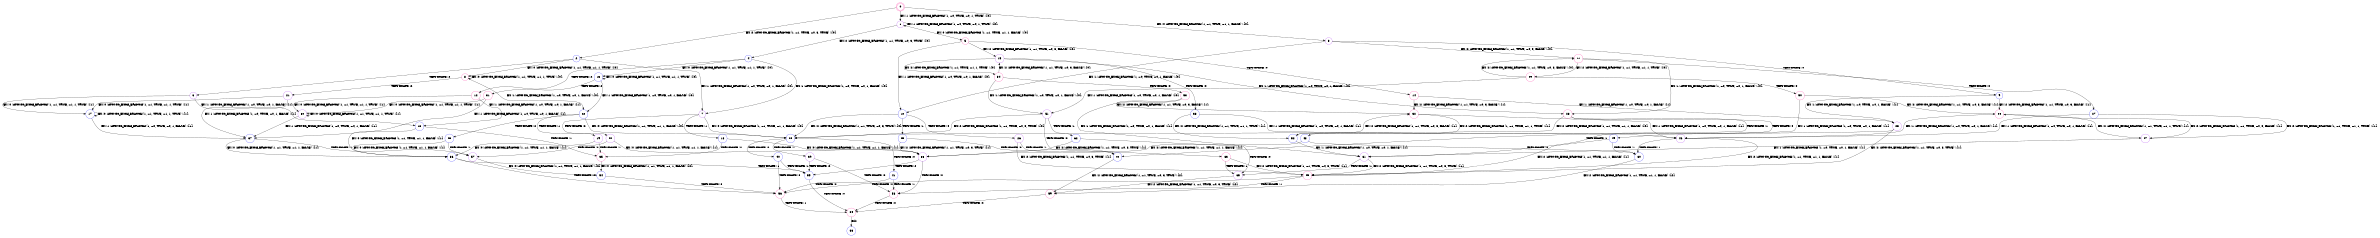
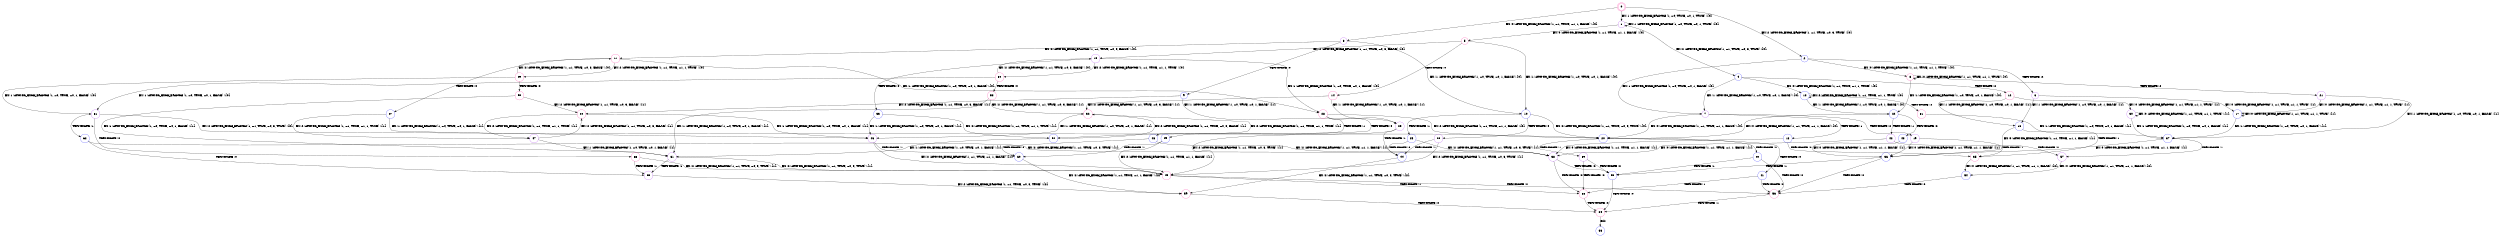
  digraph {
    node [color=blue shape=circle]
    0 [color=deeppink peripheries=2]
    1 [color=purple]
    2
    3 [color=purple]
    4
    5 [color=deeppink]
    6 [color=purple]
    7 [color=purple]
    8 [color=deeppink]
    9
    10
    11 [color=deeppink]
    12 [color=deeppink]
    13
    14 [color=deeppink]
    15 [color=purple]
    16
    17
    18
    19 [color=purple]
    20
    21 [color=purple]
    22
    23 [color=purple]
    24 [color=deeppink]
    25
    26 [color=purple]
    27
    28 [color=deeppink]
    29 [color=deeppink]
    30 [color=purple]
    31 [color=deeppink]
    32 [color=deeppink]
    33
    34 [color=deeppink]
    35 [color=deeppink]
    36
    37
    38 [color=purple]
    39 [color=purple]
    40
    41
    42 [color=purple]
    43
    44
    45 [color=deeppink]
    46 [color=purple]
    47 [color=purple]
    48
    49
    50 [color=deeppink]
    51 [color=purple]
    52
    53 [color=deeppink]
    54
    55
    56 [color=deeppink]
    57 [color=purple]
    58 [color=deeppink]
    59 [color=deeppink]
    60
    61 [color=purple]
    62
    63 [color=deeppink]
    64 [color=deeppink]
    65 [color=purple]
    66
    0 -> 1 [label="EX !1 !ATOMIC_EXCH_BRANCH (1, +0, TRUE, +0, 1, TRUE) !{0}"]
    0 -> 2 [label="EX !2 !ATOMIC_EXCH_BRANCH (1, +1, TRUE, +0, 3, TRUE) !{0}"]
    0 -> 3 [label="EX !0 !ATOMIC_EXCH_BRANCH (1, +1, TRUE, +1, 1, FALSE) !{0}"]
    1 -> 1 [label="EX !1 !ATOMIC_EXCH_BRANCH (1, +0, TRUE, +0, 1, TRUE) !{0}"]
    1 -> 4 [label="EX !2 !ATOMIC_EXCH_BRANCH (1, +1, TRUE, +0, 3, TRUE) !{0}"]
    1 -> 5 [label="EX !0 !ATOMIC_EXCH_BRANCH (1, +1, TRUE, +1, 1, FALSE) !{0}"]
    2 -> 6 [label="TERMINATE !2"]
    2 -> 7 [label="EX !1 !ATOMIC_EXCH_BRANCH (1, +0, TRUE, +0, 1, FALSE) !{0}"]
    2 -> 8 [label="EX !0 !ATOMIC_EXCH_BRANCH (1, +1, TRUE, +1, 1, TRUE) !{0}"]
    3 -> 9 [label="TERMINATE !0"]
    3 -> 10 [label="EX !1 !ATOMIC_EXCH_BRANCH (1, +0, TRUE, +0, 1, FALSE) !{0}"]
    3 -> 11 [label="EX !2 !ATOMIC_EXCH_BRANCH (1, +1, TRUE, +0, 3, FALSE) !{0}"]
    4 -> 7 [label="EX !1 !ATOMIC_EXCH_BRANCH (1, +0, TRUE, +0, 1, FALSE) !{0}"]
    4 -> 12 [label="TERMINATE !2"]
    4 -> 13 [label="EX !0 !ATOMIC_EXCH_BRANCH (1, +1, TRUE, +1, 1, TRUE) !{0}"]
    5 -> 10 [label="EX !1 !ATOMIC_EXCH_BRANCH (1, +0, TRUE, +0, 1, FALSE) !{0}"]
    5 -> 14 [label="TERMINATE !0"]
    5 -> 15 [label="EX !2 !ATOMIC_EXCH_BRANCH (1, +1, TRUE, +0, 3, FALSE) !{0}"]
    6 -> 16 [label="EX !1 !ATOMIC_EXCH_BRANCH (1, +0, TRUE, +0, 1, FALSE) !{1}"]
    6 -> 17 [label="EX !0 !ATOMIC_EXCH_BRANCH (1, +1, TRUE, +1, 1, TRUE) !{1}"]
    7 -> 18 [label="TERMINATE !1"]
    7 -> 19 [label="TERMINATE !2"]
    7 -> 20 [label="EX !0 !ATOMIC_EXCH_BRANCH (1, +1, TRUE, +1, 1, FALSE) !{0}"]
    8 -> 8 [label="EX !0 !ATOMIC_EXCH_BRANCH (1, +1, TRUE, +1, 1, TRUE) !{0}"]
    8 -> 21 [label="TERMINATE !2"]
    8 -> 22 [label="EX !1 !ATOMIC_EXCH_BRANCH (1, +0, TRUE, +0, 1, FALSE) !{0}"]
    9 -> 23 [label="EX !1 !ATOMIC_EXCH_BRANCH (1, +0, TRUE, +0, 1, FALSE) !{1}"]
    9 -> 24 [label="EX !2 !ATOMIC_EXCH_BRANCH (1, +1, TRUE, +0, 3, FALSE) !{1}"]
    10 -> 20 [label="EX !2 !ATOMIC_EXCH_BRANCH (1, +1, TRUE, +0, 3, TRUE) !{0}"]
    10 -> 25 [label="TERMINATE !1"]
    10 -> 26 [label="TERMINATE !0"]
    11 -> 27 [label="TERMINATE !0"]
    11 -> 28 [label="EX !1 !ATOMIC_EXCH_BRANCH (1, +0, TRUE, +0, 1, FALSE) !{0}"]
    11 -> 29 [label="EX !2 !ATOMIC_EXCH_BRANCH (1, +1, TRUE, +1, 1, TRUE) !{0}"]
    12 -> 16 [label="EX !1 !ATOMIC_EXCH_BRANCH (1, +0, TRUE, +0, 1, FALSE) !{1}"]
    12 -> 30 [label="EX !0 !ATOMIC_EXCH_BRANCH (1, +1, TRUE, +1, 1, TRUE) !{1}"]
    13 -> 13 [label="EX !0 !ATOMIC_EXCH_BRANCH (1, +1, TRUE, +1, 1, TRUE) !{0}"]
    13 -> 22 [label="EX !1 !ATOMIC_EXCH_BRANCH (1, +0, TRUE, +0, 1, FALSE) !{0}"]
    13 -> 31 [label="TERMINATE !2"]
    14 -> 23 [label="EX !1 !ATOMIC_EXCH_BRANCH (1, +0, TRUE, +0, 1, FALSE) !{1}"]
    14 -> 32 [label="EX !2 !ATOMIC_EXCH_BRANCH (1, +1, TRUE, +0, 3, FALSE) !{1}"]
    15 -> 28 [label="EX !1 !ATOMIC_EXCH_BRANCH (1, +0, TRUE, +0, 1, FALSE) !{0}"]
    15 -> 33 [label="TERMINATE !0"]
    15 -> 34 [label="EX !2 !ATOMIC_EXCH_BRANCH (1, +1, TRUE, +1, 1, TRUE) !{0}"]
    16 -> 35 [label="TERMINATE !1"]
    16 -> 36 [label="EX !0 !ATOMIC_EXCH_BRANCH (1, +1, TRUE, +1, 1, FALSE) !{1}"]
    17 -> 17 [label="EX !0 !ATOMIC_EXCH_BRANCH (1, +1, TRUE, +1, 1, TRUE) !{1}"]
    17 -> 37 [label="EX !1 !ATOMIC_EXCH_BRANCH (1, +0, TRUE, +0, 1, FALSE) !{1}"]
    18 -> 35 [label="TERMINATE !2"]
    18 -> 38 [label="EX !0 !ATOMIC_EXCH_BRANCH (1, +1, TRUE, +1, 1, FALSE) !{1}"]
    19 -> 35 [label="TERMINATE !1"]
    19 -> 36 [label="EX !0 !ATOMIC_EXCH_BRANCH (1, +1, TRUE, +1, 1, FALSE) !{1}"]
    20 -> 39 [label="TERMINATE !1"]
    20 -> 40 [label="TERMINATE !2"]
    20 -> 41 [label="TERMINATE !0"]
    21 -> 17 [label="EX !0 !ATOMIC_EXCH_BRANCH (1, +1, TRUE, +1, 1, TRUE) !{1}"]
    21 -> 37 [label="EX !1 !ATOMIC_EXCH_BRANCH (1, +0, TRUE, +0, 1, FALSE) !{1}"]
    22 -> 20 [label="EX !0 !ATOMIC_EXCH_BRANCH (1, +1, TRUE, +1, 1, FALSE) !{0}"]
    22 -> 42 [label="TERMINATE !1"]
    22 -> 43 [label="TERMINATE !2"]
    23 -> 44 [label="TERMINATE !1"]
    23 -> 45 [label="EX !2 !ATOMIC_EXCH_BRANCH (1, +1, TRUE, +0, 3, TRUE) !{1}"]
    24 -> 46 [label="EX !1 !ATOMIC_EXCH_BRANCH (1, +0, TRUE, +0, 1, FALSE) !{1}"]
    24 -> 47 [label="EX !2 !ATOMIC_EXCH_BRANCH (1, +1, TRUE, +1, 1, TRUE) !{1}"]
    25 -> 38 [label="EX !2 !ATOMIC_EXCH_BRANCH (1, +1, TRUE, +0, 3, TRUE) !{1}"]
    25 -> 44 [label="TERMINATE !0"]
    26 -> 44 [label="TERMINATE !1"]
    26 -> 45 [label="EX !2 !ATOMIC_EXCH_BRANCH (1, +1, TRUE, +0, 3, TRUE) !{1}"]
    27 -> 46 [label="EX !1 !ATOMIC_EXCH_BRANCH (1, +0, TRUE, +0, 1, FALSE) !{1}"]
    27 -> 47 [label="EX !2 !ATOMIC_EXCH_BRANCH (1, +1, TRUE, +1, 1, TRUE) !{1}"]
    28 -> 20 [label="EX !2 !ATOMIC_EXCH_BRANCH (1, +1, TRUE, +1, 1, FALSE) !{0}"]
    28 -> 48 [label="TERMINATE !1"]
    28 -> 49 [label="TERMINATE !0"]
    29 -> 11 [label="EX !2 !ATOMIC_EXCH_BRANCH (1, +1, TRUE, +0, 3, FALSE) !{0}"]
    29 -> 50 [label="TERMINATE !0"]
    29 -> 51 [label="EX !1 !ATOMIC_EXCH_BRANCH (1, +0, TRUE, +0, 1, FALSE) !{0}"]
    30 -> 30 [label="EX !0 !ATOMIC_EXCH_BRANCH (1, +1, TRUE, +1, 1, TRUE) !{1}"]
    30 -> 37 [label="EX !1 !ATOMIC_EXCH_BRANCH (1, +0, TRUE, +0, 1, FALSE) !{1}"]
-   31 -> 30 [label="EX !0 !ATOMIC_EXCH_BRANCH (1, +1, TRUE, +1, 1, TRUE) !{1}"]
    31 -> 37 [label="EX !1 !ATOMIC_EXCH_BRANCH (1, +0, TRUE, +0, 1, FALSE) !{1}"]
    32 -> 46 [label="EX !1 !ATOMIC_EXCH_BRANCH (1, +0, TRUE, +0, 1, FALSE) !{1}"]
    32 -> 52 [label="EX !2 !ATOMIC_EXCH_BRANCH (1, +1, TRUE, +1, 1, TRUE) !{1}"]
    33 -> 46 [label="EX !1 !ATOMIC_EXCH_BRANCH (1, +0, TRUE, +0, 1, FALSE) !{1}"]
    33 -> 52 [label="EX !2 !ATOMIC_EXCH_BRANCH (1, +1, TRUE, +1, 1, TRUE) !{1}"]
    34 -> 15 [label="EX !2 !ATOMIC_EXCH_BRANCH (1, +1, TRUE, +0, 3, FALSE) !{0}"]
    34 -> 51 [label="EX !1 !ATOMIC_EXCH_BRANCH (1, +0, TRUE, +0, 1, FALSE) !{0}"]
    34 -> 53 [label="TERMINATE !0"]
    35 -> 54 [label="EX !0 !ATOMIC_EXCH_BRANCH (1, +1, TRUE, +1, 1, FALSE) !{2}"]
    36 -> 55 [label="TERMINATE !1"]
    36 -> 56 [label="TERMINATE !0"]
    37 -> 36 [label="EX !0 !ATOMIC_EXCH_BRANCH (1, +1, TRUE, +1, 1, FALSE) !{1}"]
    37 -> 57 [label="TERMINATE !1"]
    38 -> 55 [label="TERMINATE !2"]
    38 -> 58 [label="TERMINATE !0"]
    39 -> 55 [label="TERMINATE !2"]
    39 -> 58 [label="TERMINATE !0"]
    40 -> 55 [label="TERMINATE !1"]
    40 -> 56 [label="TERMINATE !0"]
    41 -> 56 [label="TERMINATE !2"]
    41 -> 58 [label="TERMINATE !1"]
    42 -> 38 [label="EX !0 !ATOMIC_EXCH_BRANCH (1, +1, TRUE, +1, 1, FALSE) !{1}"]
    42 -> 57 [label="TERMINATE !2"]
    43 -> 36 [label="EX !0 !ATOMIC_EXCH_BRANCH (1, +1, TRUE, +1, 1, FALSE) !{1}"]
-   43 -> 57 [label="TERMINATE !1"]
    44 -> 59 [label="EX !2 !ATOMIC_EXCH_BRANCH (1, +1, TRUE, +0, 3, TRUE) !{2}"]
    45 -> 56 [label="TERMINATE !2"]
    45 -> 58 [label="TERMINATE !1"]
    46 -> 45 [label="EX !2 !ATOMIC_EXCH_BRANCH (1, +1, TRUE, +1, 1, FALSE) !{1}"]
    46 -> 60 [label="TERMINATE !1"]
    47 -> 24 [label="EX !2 !ATOMIC_EXCH_BRANCH (1, +1, TRUE, +0, 3, FALSE) !{1}"]
    47 -> 61 [label="EX !1 !ATOMIC_EXCH_BRANCH (1, +0, TRUE, +0, 1, FALSE) !{1}"]
    48 -> 38 [label="EX !2 !ATOMIC_EXCH_BRANCH (1, +1, TRUE, +1, 1, FALSE) !{1}"]
    48 -> 60 [label="TERMINATE !0"]
    49 -> 45 [label="EX !2 !ATOMIC_EXCH_BRANCH (1, +1, TRUE, +1, 1, FALSE) !{1}"]
    49 -> 60 [label="TERMINATE !1"]
    50 -> 24 [label="EX !2 !ATOMIC_EXCH_BRANCH (1, +1, TRUE, +0, 3, FALSE) !{1}"]
    50 -> 61 [label="EX !1 !ATOMIC_EXCH_BRANCH (1, +0, TRUE, +0, 1, FALSE) !{1}"]
    51 -> 20 [label="EX !2 !ATOMIC_EXCH_BRANCH (1, +1, TRUE, +0, 3, TRUE) !{0}"]
    51 -> 62 [label="TERMINATE !1"]
    51 -> 63 [label="TERMINATE !0"]
    52 -> 32 [label="EX !2 !ATOMIC_EXCH_BRANCH (1, +1, TRUE, +0, 3, FALSE) !{1}"]
    52 -> 61 [label="EX !1 !ATOMIC_EXCH_BRANCH (1, +0, TRUE, +0, 1, FALSE) !{1}"]
    53 -> 32 [label="EX !2 !ATOMIC_EXCH_BRANCH (1, +1, TRUE, +0, 3, FALSE) !{1}"]
    53 -> 61 [label="EX !1 !ATOMIC_EXCH_BRANCH (1, +0, TRUE, +0, 1, FALSE) !{1}"]
    54 -> 56 [label="TERMINATE !0"]
    55 -> 64 [label="TERMINATE !0"]
    56 -> 64 [label="TERMINATE !1"]
    57 -> 54 [label="EX !0 !ATOMIC_EXCH_BRANCH (1, +1, TRUE, +1, 1, FALSE) !{2}"]
    58 -> 64 [label="TERMINATE !2"]
    59 -> 64 [label="TERMINATE !2"]
    60 -> 59 [label="EX !2 !ATOMIC_EXCH_BRANCH (1, +1, TRUE, +1, 1, FALSE) !{2}"]
    61 -> 45 [label="EX !2 !ATOMIC_EXCH_BRANCH (1, +1, TRUE, +0, 3, TRUE) !{1}"]
    61 -> 65 [label="TERMINATE !1"]
    62 -> 38 [label="EX !2 !ATOMIC_EXCH_BRANCH (1, +1, TRUE, +0, 3, TRUE) !{1}"]
    62 -> 65 [label="TERMINATE !0"]
    63 -> 45 [label="EX !2 !ATOMIC_EXCH_BRANCH (1, +1, TRUE, +0, 3, TRUE) !{1}"]
    63 -> 65 [label="TERMINATE !1"]
    64 -> 66 [label=exit]
    65 -> 59 [label="EX !2 !ATOMIC_EXCH_BRANCH (1, +1, TRUE, +0, 3, TRUE) !{2}"]
  }
